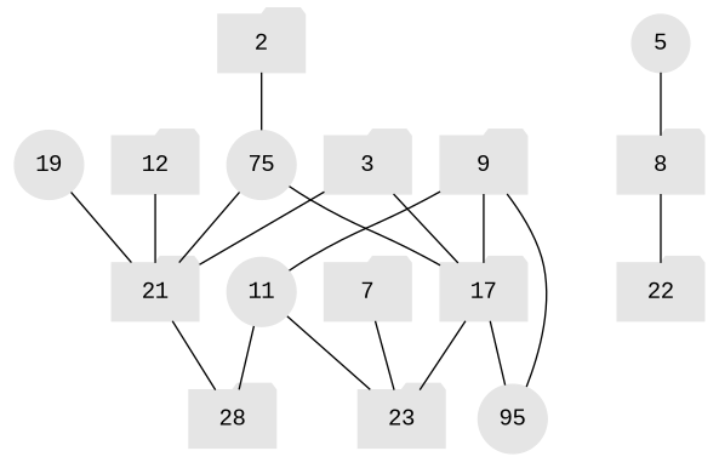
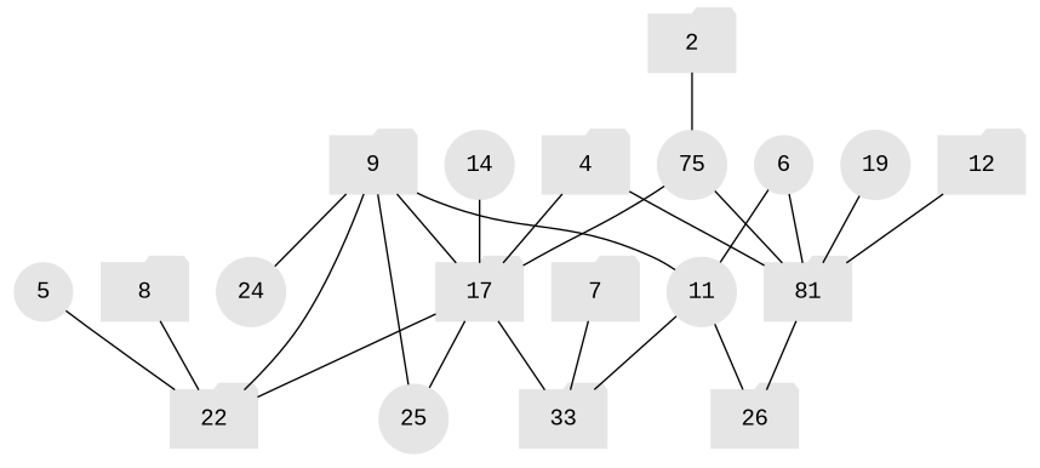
  graph {
    fontname="Liberation Mono"
    node [color=gray90 fontname="Liberation Mono" shape=folder style=filled]
    edge [fontname="Liberation Mono" weight=1.0]
    n1 [label=75 shape=circle]
    2
    17
-   21
-   3
+   21 [label=81]
+   3 [label=4]
    22
-   23
-   25 [shape=circle label=95]
-   26 [label=28]
+   23 [label=33]
+   25 [shape=circle]
+   26
    5 [shape=circle]
+   6 [shape=circle]
    11 [shape=circle]
    7
    8
    9
+   24 [shape=circle]
    12
+   14 [shape=circle]
    19 [shape=circle]
    n1 -- 17
    n1 -- 21
    2 -- n1
+   17 -- 22
    17 -- 23 [weight=2.0]
    17 -- 25
    21 -- 26
    3 -- 17
    3 -- 21
-   5 -- 8
+   5 -- 22
+   6 -- 21
+   6 -- 11
    11 -- 23
    11 -- 26
    7 -- 23
    8 -- 22
    9 -- 17 [weight=2.0]
+   9 -- 22
    9 -- 25
    9 -- 11
+   9 -- 24
    12 -- 21
+   14 -- 17
    19 -- 21
  }
